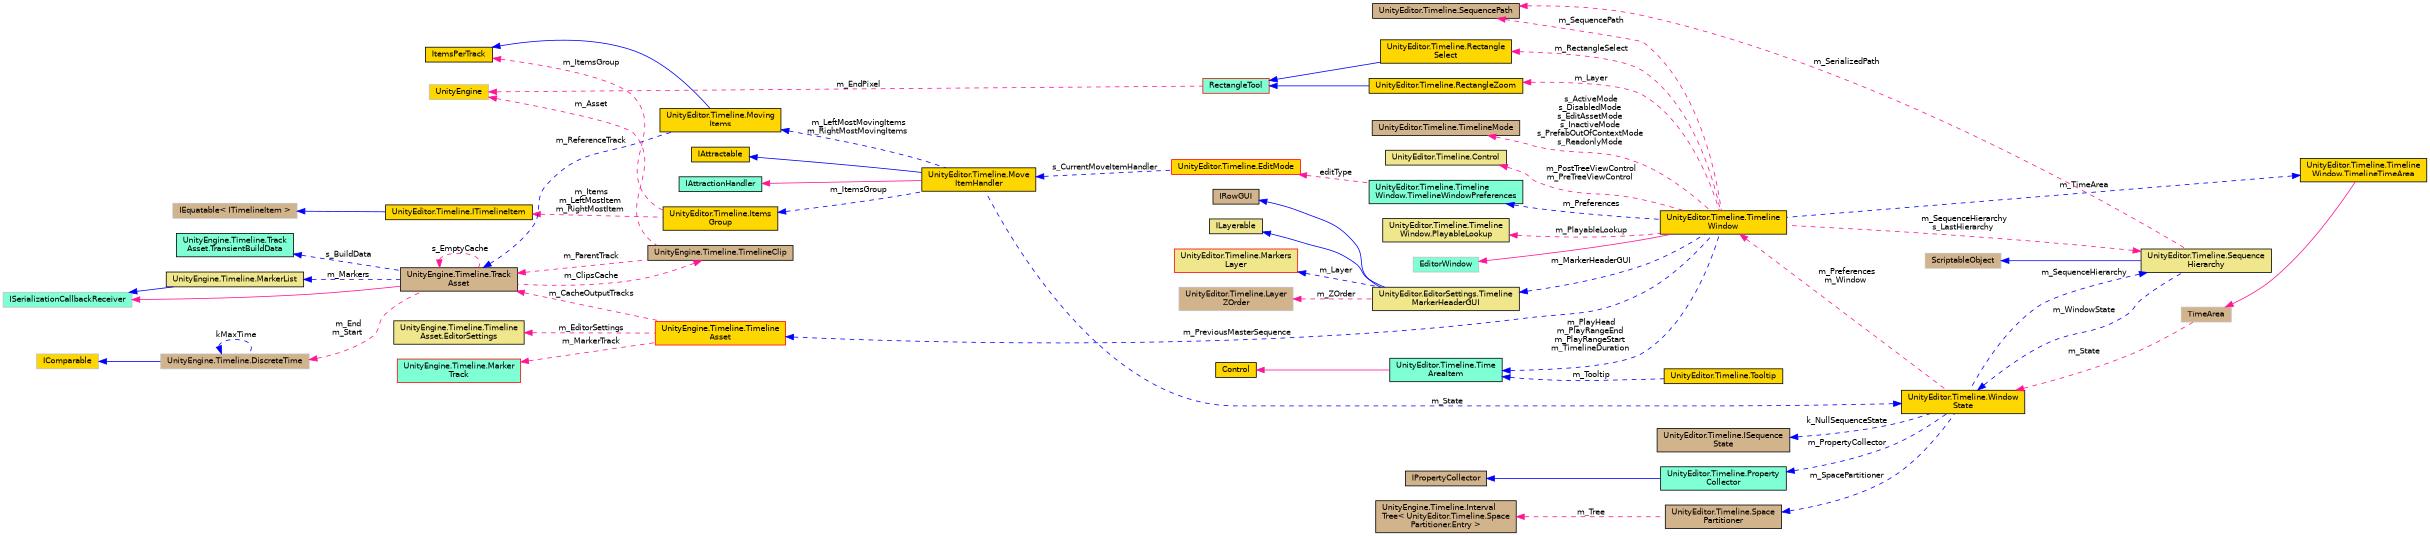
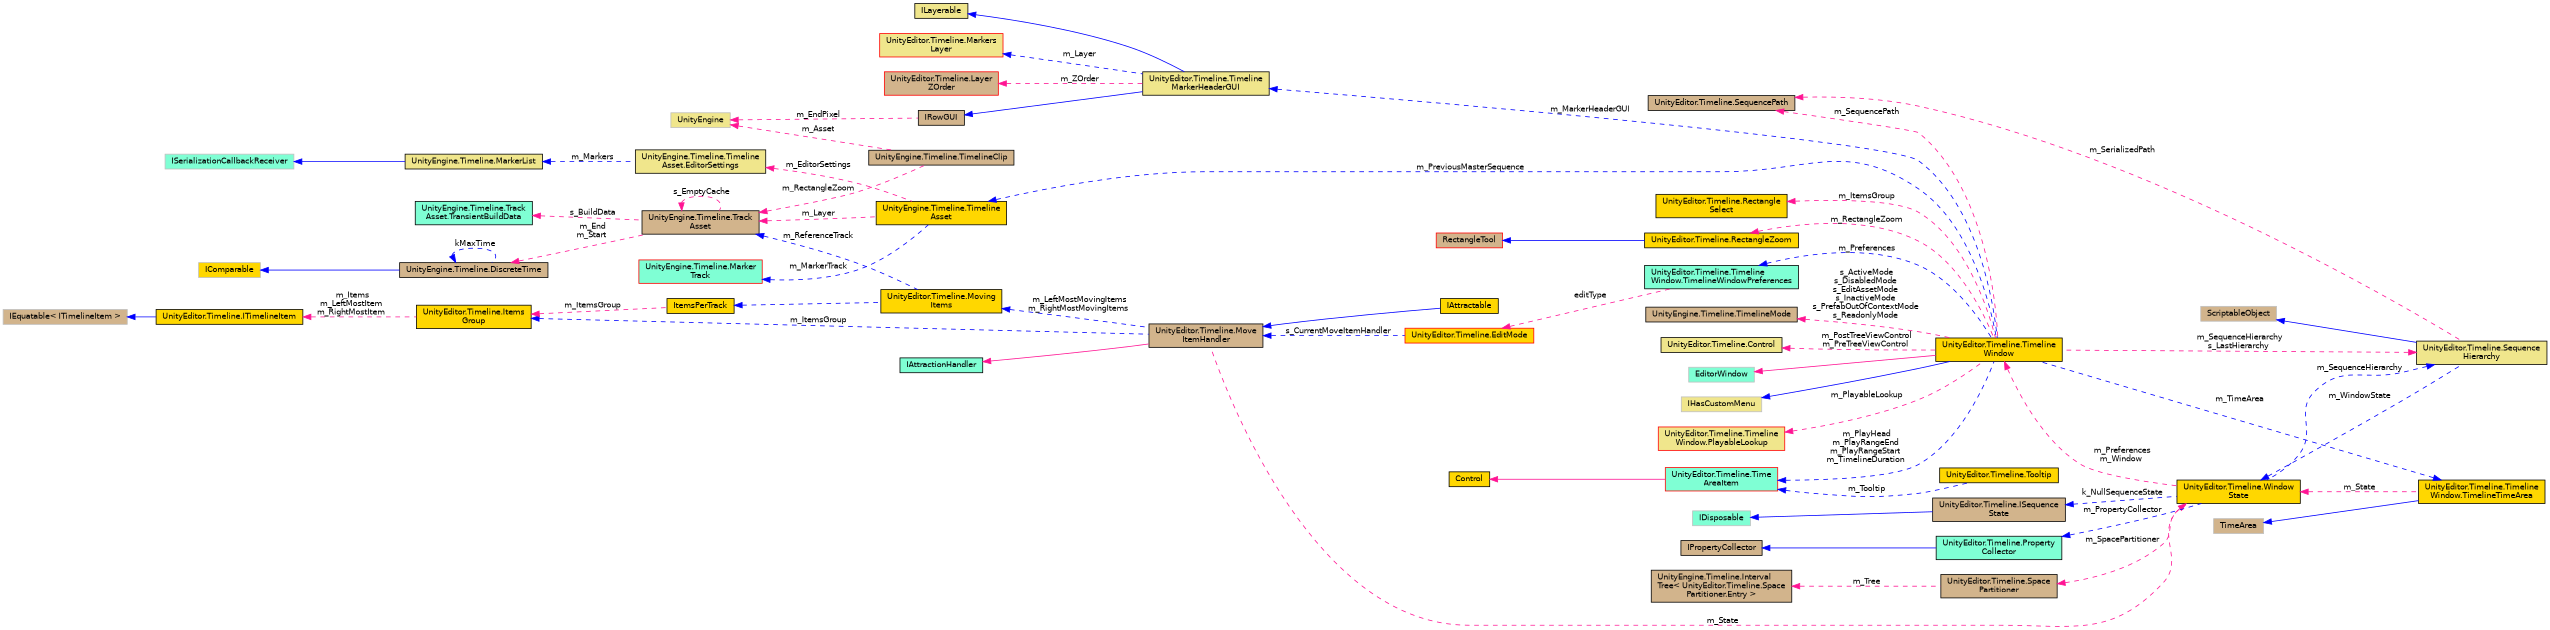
  digraph {
    rankdir=LR
    node [color=black fillcolor=gold fontname=Helvetica fontsize=10 shape=record style=filled]
    edge [color=blue dir=back fontname=Helvetica fontsize=10 labelfontname=Helvetica labelfontsize=10 style=dashed]
-   n1 [fontcolor=black height=0.2 label="UnityEditor.Timeline.Move\lItemHandler" width=0.4]
+   n1 [fillcolor=tan fontcolor=black height=0.2 label="UnityEditor.Timeline.Move\lItemHandler" width=0.4]
    n2 [color=red height=0.2 label="UnityEditor.Timeline.EditMode" width=0.4]
    n3 [fillcolor=aquamarine height=0.2 label="UnityEditor.Timeline.Timeline\lWindow.TimelineWindowPreferences" width=0.4]
    n4 [height=0.2 label=IAttractable width=0.4]
    n5 [fillcolor=aquamarine height=0.2 label=IAttractionHandler width=0.4]
    n6 [height=0.2 label="UnityEditor.Timeline.Items\lGroup" width=0.4]
    n7 [height=0.2 label=ItemsPerTrack width=0.4]
    n8 [height=0.2 label="UnityEditor.Timeline.Moving\lItems" width=0.4]
    n9 [height=0.2 label="UnityEditor.Timeline.ITimelineItem" width=0.4]
    n10 [color=grey75 fillcolor=tan height=0.2 label="IEquatable\< ITimelineItem \>" width=0.4]
    n11 [height=0.2 label="UnityEditor.Timeline.Window\lState" width=0.4]
    n12 [fillcolor=khaki height=0.2 label="UnityEditor.Timeline.Sequence\lHierarchy" width=0.4]
    n13 [height=0.2 label="UnityEditor.Timeline.Timeline\lWindow.TimelineTimeArea" width=0.4]
    n14 [height=0.2 label="UnityEditor.Timeline.Timeline\lWindow" width=0.4]
    n15 [fillcolor=tan height=0.2 label="UnityEditor.Timeline.ISequence\lState" width=0.4]
+   n16 [color=grey75 fillcolor=aquamarine height=0.2 label=IDisposable width=0.4]
    n17 [fillcolor=aquamarine height=0.2 label="UnityEditor.Timeline.Property\lCollector" width=0.4]
    n18 [fillcolor=tan height=0.2 label=IPropertyCollector width=0.4]
    n19 [fillcolor=tan height=0.2 label="UnityEditor.Timeline.Space\lPartitioner" width=0.4]
    n20 [fillcolor=tan height=0.2 label="UnityEngine.Timeline.Interval\lTree\< UnityEditor.Timeline.Space\lPartitioner.Entry \>" width=0.4]
    n21 [color=grey75 fillcolor=tan height=0.2 label=ScriptableObject width=0.4]
    n22 [fillcolor=tan height=0.2 label="UnityEditor.Timeline.SequencePath" width=0.4]
    n23 [color=grey75 fillcolor=aquamarine height=0.2 label=EditorWindow width=0.4]
-   n25 [fillcolor=khaki height=0.2 label="UnityEditor.EditorSettings.Timeline\lMarkerHeaderGUI" width=0.4]
+   n24 [color=grey75 fillcolor=khaki height=0.2 label=IHasCustomMenu width=0.4]
+   n25 [fillcolor=khaki height=0.2 label="UnityEditor.Timeline.Timeline\lMarkerHeaderGUI" width=0.4]
    n26 [fillcolor=tan height=0.2 label=IRowGUI width=0.4]
    n27 [fillcolor=khaki height=0.2 label=ILayerable width=0.4]
    n28 [color=red fillcolor=khaki height=0.2 label="UnityEditor.Timeline.Markers\lLayer" width=0.4]
-   n29 [color=grey75 fillcolor=tan height=0.2 label="UnityEditor.Timeline.Layer\lZOrder" width=0.4]
-   n30 [fillcolor=aquamarine height=0.2 label="UnityEditor.Timeline.Time\lAreaItem" width=0.4]
+   n29 [color=red fillcolor=tan height=0.2 label="UnityEditor.Timeline.Layer\lZOrder" width=0.4]
+   n30 [color=red fillcolor=aquamarine height=0.2 label="UnityEditor.Timeline.Time\lAreaItem" width=0.4]
    n31 [height=0.2 label="UnityEditor.Timeline.Tooltip" width=0.4]
    n32 [height=0.2 label=Control width=0.4]
-   n33 [color=red height=0.2 label="UnityEngine.Timeline.Timeline\lAsset" width=0.4]
+   n33 [height=0.2 label="UnityEngine.Timeline.Timeline\lAsset" width=0.4]
    n34 [fillcolor=khaki height=0.2 label="UnityEngine.Timeline.Timeline\lAsset.EditorSettings" width=0.4]
    n35 [fillcolor=tan height=0.2 label="UnityEngine.Timeline.Track\lAsset" width=0.4]
    n36 [fillcolor=tan height=0.2 label="UnityEngine.Timeline.TimelineClip" width=0.4]
    n37 [color=grey75 fillcolor=aquamarine height=0.2 label=ISerializationCallbackReceiver width=0.4]
    n38 [fillcolor=khaki height=0.2 label="UnityEngine.Timeline.MarkerList" width=0.4]
-   n39 [color=grey75 fillcolor=tan height=0.2 label="UnityEngine.Timeline.DiscreteTime" width=0.4]
+   n39 [fillcolor=tan height=0.2 label="UnityEngine.Timeline.DiscreteTime" width=0.4]
    n40 [color=grey75 height=0.2 label=IComparable width=0.4]
-   n41 [color=grey75 height=0.2 label=UnityEngine width=0.4]
-   n42 [color=red fillcolor=aquamarine height=0.2 label=RectangleTool width=0.4]
+   n41 [color=grey75 fillcolor=khaki height=0.2 label=UnityEngine width=0.4]
+   n42 [color=red fillcolor=tan height=0.2 label=RectangleTool width=0.4]
    n43 [height=0.2 label="UnityEditor.Timeline.Rectangle\lSelect" width=0.4]
    n44 [height=0.2 label="UnityEditor.Timeline.RectangleZoom" width=0.4]
    n45 [fillcolor=aquamarine height=0.2 label="UnityEngine.Timeline.Track\lAsset.TransientBuildData" width=0.4]
    n46 [color=red fillcolor=aquamarine height=0.2 label="UnityEngine.Timeline.Marker\lTrack" width=0.4]
-   n47 [fillcolor=tan height=0.2 label="UnityEditor.Timeline.TimelineMode" width=0.4]
+   n47 [fillcolor=tan height=0.2 label="UnityEngine.Timeline.TimelineMode" width=0.4]
    n48 [fillcolor=khaki height=0.2 label="UnityEditor.Timeline.Control" width=0.4]
    n49 [color=grey75 fillcolor=tan height=0.2 label=TimeArea width=0.4]
-   n50 [fillcolor=khaki height=0.2 label="UnityEditor.Timeline.Timeline\lWindow.PlayableLookup" width=0.4]
+   n50 [color=red fillcolor=khaki height=0.2 label="UnityEditor.Timeline.Timeline\lWindow.PlayableLookup" width=0.4]
    n1 -> n2 [label=" s_CurrentMoveItemHandler"]
    n2 -> n3 [color=deeppink label=" editType"]
    n3 -> n14 [label=" m_Preferences"]
-   n4 -> n1 [style=solid]
+   n1 -> n4 [style=solid]
    n5 -> n1 [color=deeppink style=solid]
    n6 -> n1 [label=" m_ItemsGroup"]
-   n7 -> n6 [color=deeppink label=" m_ItemsGroup"]
-   n7 -> n8 [style=solid]
+   n6 -> n7 [color=deeppink label=" m_ItemsGroup"]
+   n7 -> n8
    n8 -> n1 [label=" m_LeftMostMovingItems\nm_RightMostMovingItems"]
    n9 -> n6 [color=deeppink label=" m_Items\nm_LeftMostItem\nm_RightMostItem"]
    n10 -> n9 [style=solid]
-   n11 -> n1 [label=" m_State"]
+   n11 -> n1 [color=deeppink label=" m_State"]
    n11 -> n12 [label=" m_WindowState"]
-   n11 -> n49 [color=deeppink label=" m_State"]
+   n11 -> n13 [color=deeppink label=" m_State"]
    n12 -> n11 [label=" m_SequenceHierarchy"]
    n12 -> n14 [color=deeppink label=" m_SequenceHierarchy\ns_LastHierarchy"]
    n13 -> n14 [label=" m_TimeArea"]
    n14 -> n11 [color=deeppink label=" m_Preferences\nm_Window"]
    n15 -> n11 [label=" k_NullSequenceState"]
+   n16 -> n15 [style=solid]
    n17 -> n11 [label=" m_PropertyCollector"]
    n18 -> n17 [style=solid]
-   n19 -> n11 [label=" m_SpacePartitioner"]
+   n19 -> n11 [color=deeppink label=" m_SpacePartitioner"]
    n20 -> n19 [color=deeppink label=" m_Tree"]
    n21 -> n12 [style=solid]
    n22 -> n12 [color=deeppink label=" m_SerializedPath"]
    n22 -> n14 [color=deeppink label=" m_SequencePath"]
    n23 -> n14 [color=deeppink style=solid]
+   n24 -> n14 [style=solid]
    n25 -> n14 [label=" m_MarkerHeaderGUI"]
    n26 -> n25 [style=solid]
    n27 -> n25 [style=solid]
    n28 -> n25 [label=" m_Layer"]
    n29 -> n25 [color=deeppink label=" m_ZOrder"]
    n30 -> n14 [label=" m_PlayHead\nm_PlayRangeEnd\nm_PlayRangeStart\nm_TimelineDuration"]
    n30 -> n31 [label=" m_Tooltip"]
    n32 -> n30 [color=deeppink style=solid]
    n33 -> n14 [label=" m_PreviousMasterSequence"]
    n34 -> n33 [color=deeppink label=" m_EditorSettings"]
    n35 -> n8 [label=" m_ReferenceTrack"]
-   n35 -> n33 [color=deeppink label=" m_CacheOutputTracks"]
+   n35 -> n33 [color=deeppink label=" m_Layer"]
    n35 -> n35 [color=deeppink label=" s_EmptyCache"]
-   n35 -> n36 [color=deeppink label=" m_ParentTrack"]
-   n36 -> n35 [color=deeppink label=" m_ClipsCache"]
-   n37 -> n35 [color=deeppink style=solid]
+   n35 -> n36 [color=deeppink label=" m_RectangleZoom"]
    n37 -> n38 [style=solid]
-   n38 -> n35 [label=" m_Markers"]
+   n38 -> n34 [label=" m_Markers"]
    n39 -> n35 [color=deeppink label=" m_End\nm_Start"]
    n39 -> n39 [label=" kMaxTime"]
    n40 -> n39 [style=solid]
    n41 -> n36 [color=deeppink label=" m_Asset"]
-   n41 -> n42 [color=deeppink label=" m_EndPixel"]
-   n42 -> n43 [style=solid]
+   n41 -> n26 [color=deeppink label=" m_EndPixel"]
    n42 -> n44 [style=solid]
-   n43 -> n14 [color=deeppink label=" m_RectangleSelect"]
-   n44 -> n14 [color=deeppink label=" m_Layer"]
-   n45 -> n35 [label=" s_BuildData"]
-   n46 -> n33 [color=deeppink label=" m_MarkerTrack"]
+   n43 -> n14 [color=deeppink label=" m_ItemsGroup"]
+   n44 -> n14 [color=deeppink label=" m_RectangleZoom"]
+   n45 -> n35 [color=deeppink label=" s_BuildData"]
+   n46 -> n33 [label=" m_MarkerTrack"]
    n47 -> n14 [color=deeppink label=" s_ActiveMode\ns_DisabledMode\ns_EditAssetMode\ns_InactiveMode\ns_PrefabOutOfContextMode\ns_ReadonlyMode"]
    n48 -> n14 [color=deeppink label=" m_PostTreeViewControl\nm_PreTreeViewControl"]
-   n49 -> n13 [color=deeppink style=solid]
+   n49 -> n13 [style=solid]
    n50 -> n14 [color=deeppink label=" m_PlayableLookup"]
  }
